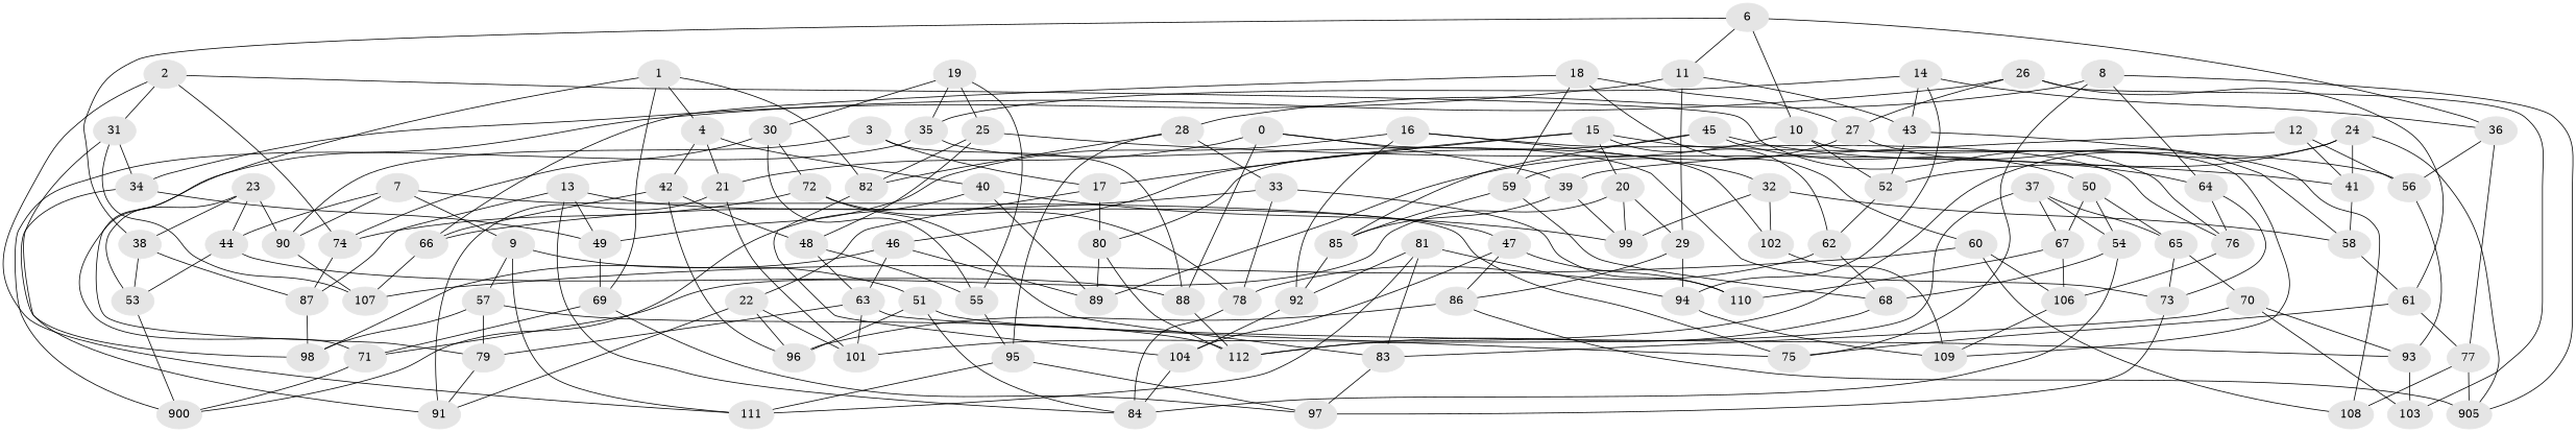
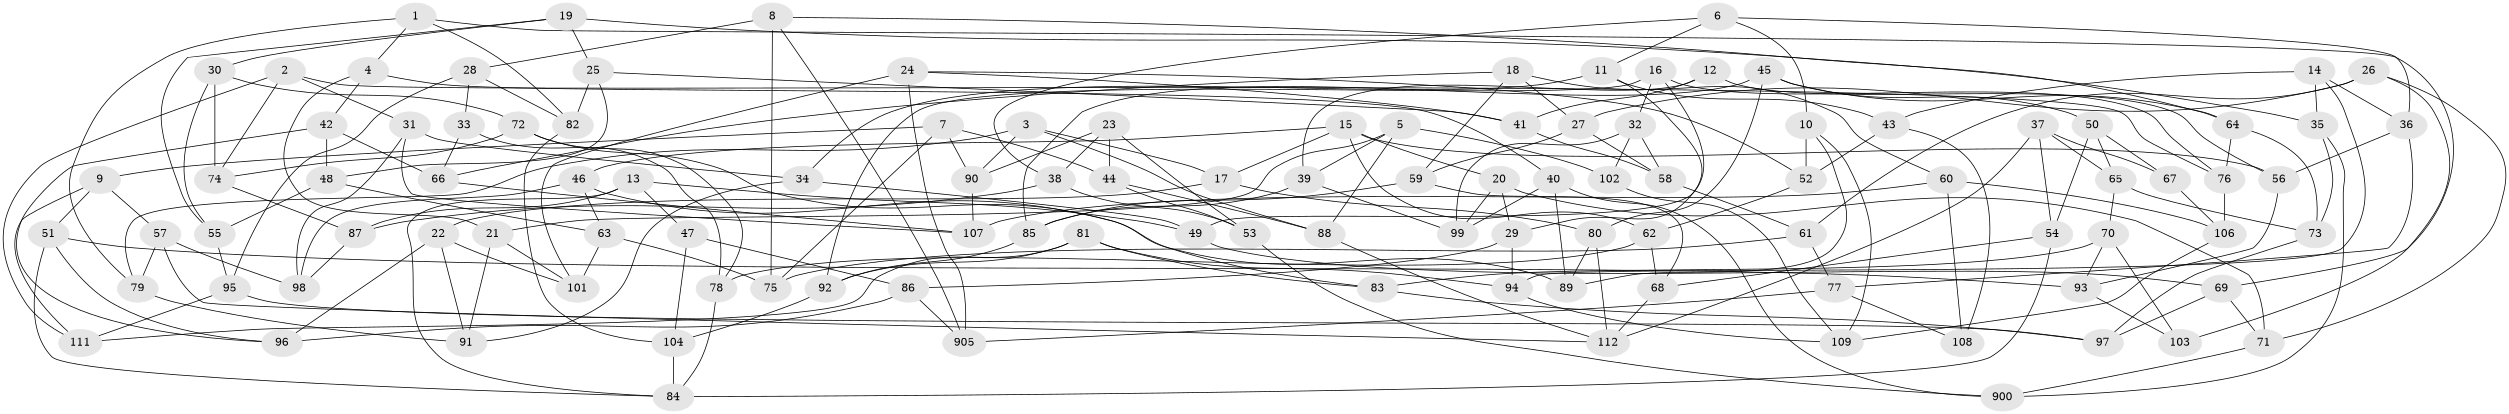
  graph {
    node [color=gray90 style=filled]
    1
    4
    69
    79
    82
    21
    40
    42
    71
    97
    91
    104
    2
    31
    74
    76
    111
    34
    98
    107
    87
    106
    3
    17
    88
    90
    22
    80
    112
    101
    89
    99
    n33 [label=900]
    66
    96
    48
-   5 [label=0]
+   5
    39
    102
    85
    109
    6
    10
    11
    36
    38
    52
    29
    43
    56
    77
    53
    7
    9
    44
    75
    51
    57
    8
    28
    64
    n62 [label=905]
    33
    95
    73
    84
    93
    62
    94
    86
    49
    108
    12
    41
    58
    13
    47
-   110
    14
    35
    15
    20
    46
    63
    78
    68
    16
    32
    92
    18
    27
    59
    60
    19
    25
    30
    55
    72
    23
    24
    26
    61
    103
    83
    37
    54
    65
    67
    70
    45
    50
    81
    1 -- 4
    1 -- 69
    1 -- 79
    1 -- 82
    4 -- 21
    4 -- 40
    4 -- 42
    69 -- 71
    69 -- 97
    79 -- 91
    82 -- 104
    21 -- 91
    21 -- 101
    40 -- 89
    40 -- 99
    40 -- n33
    42 -- 66
    42 -- 96
    42 -- 48
    71 -- n33
    104 -- 84
    2 -- 31
    2 -- 74
    2 -- 76
    2 -- 111
    31 -- 34
    31 -- 98
    31 -- 107
    74 -- 87
    76 -- 106
    34 -- 91
    34 -- 49
    87 -- 98
    106 -- 109
-   63 -- 79
+   3 -- 79
    3 -- 17
    3 -- 88
    3 -- 90
    17 -- 22
    17 -- 80
    88 -- 112
    90 -- 107
    22 -- 91
    22 -- 101
    22 -- 96
    80 -- 112
    80 -- 89
    66 -- 107
    48 -- 63
    48 -- 55
    5 -- 21
    5 -- 88
    5 -- 39
    5 -- 102
    39 -- 99
    39 -- 85
    102 -- 109
    85 -- 92
    6 -- 10
    6 -- 11
    6 -- 36
    6 -- 38
    10 -- 89
    10 -- 109
    10 -- 52
    11 -- 34
    11 -- 29
    11 -- 43
    36 -- 56
    36 -- 77
    38 -- 87
    38 -- 53
    52 -- 62
    29 -- 94
    29 -- 86
    43 -- 52
    43 -- 108
    56 -- 93
    77 -- n62
    77 -- 108
    53 -- n33
    7 -- 90
    7 -- 9
    7 -- 44
    7 -- 75
    9 -- 111
    9 -- 51
    9 -- 57
    44 -- 88
    44 -- 53
    51 -- 96
    51 -- 84
    51 -- 93
    57 -- 79
    57 -- 98
    57 -- 112
    8 -- 75
    8 -- 28
    8 -- 64
    8 -- n62
    28 -- 82
    28 -- 33
    28 -- 95
    64 -- 76
    64 -- 73
    33 -- 66
-   33 -- 110
    33 -- 78
    95 -- 97
    95 -- 111
    73 -- 97
    93 -- 103
    62 -- 78
    62 -- 68
    94 -- 109
    86 -- 96
    86 -- n62
    49 -- 69
    12 -- 39
    12 -- 56
    12 -- 41
    41 -- 58
    58 -- 61
    13 -- 87
    13 -- 84
    13 -- 49
    13 -- 47
    47 -- 104
    47 -- 86
-   47 -- 110
    14 -- 36
    14 -- 43
    14 -- 94
    14 -- 35
    35 -- n33
    35 -- 73
    15 -- 17
    15 -- 56
    15 -- 62
    15 -- 20
    15 -- 46
    20 -- 71
    20 -- 99
    20 -- 29
    46 -- 98
    46 -- 89
    46 -- 63
    63 -- 101
    63 -- 75
    78 -- 84
    68 -- 112
    16 -- 76
    16 -- 49
    16 -- 32
    16 -- 92
    32 -- 99
    32 -- 102
    32 -- 58
    92 -- 104
    18 -- 66
    18 -- 27
    18 -- 59
    18 -- 60
    27 -- 58
    27 -- 59
    59 -- 85
    59 -- 68
    60 -- 107
    60 -- 106
    60 -- 108
    19 -- 35
    19 -- 25
    19 -- 30
    19 -- 55
    25 -- 82
    25 -- 48
    25 -- 41
    30 -- 74
    30 -- 55
    30 -- 72
    55 -- 95
    72 -- 74
    72 -- 78
    72 -- 83
    23 -- 90
    23 -- 38
    23 -- 53
    23 -- 44
    24 -- 101
    24 -- 52
    24 -- n62
    24 -- 41
    26 -- 71
    26 -- 27
    26 -- 61
    26 -- 103
    61 -- 77
    61 -- 75
    83 -- 97
    37 -- 112
    37 -- 54
    37 -- 65
    37 -- 67
    54 -- 84
    54 -- 68
    65 -- 73
    65 -- 70
    67 -- 106
-   67 -- 110
    70 -- 93
    70 -- 103
    70 -- 83
    45 -- 80
    45 -- 85
    45 -- 64
    45 -- 50
    50 -- 54
    50 -- 65
    50 -- 67
    81 -- 111
    81 -- 94
    81 -- 92
    81 -- 83
  }
